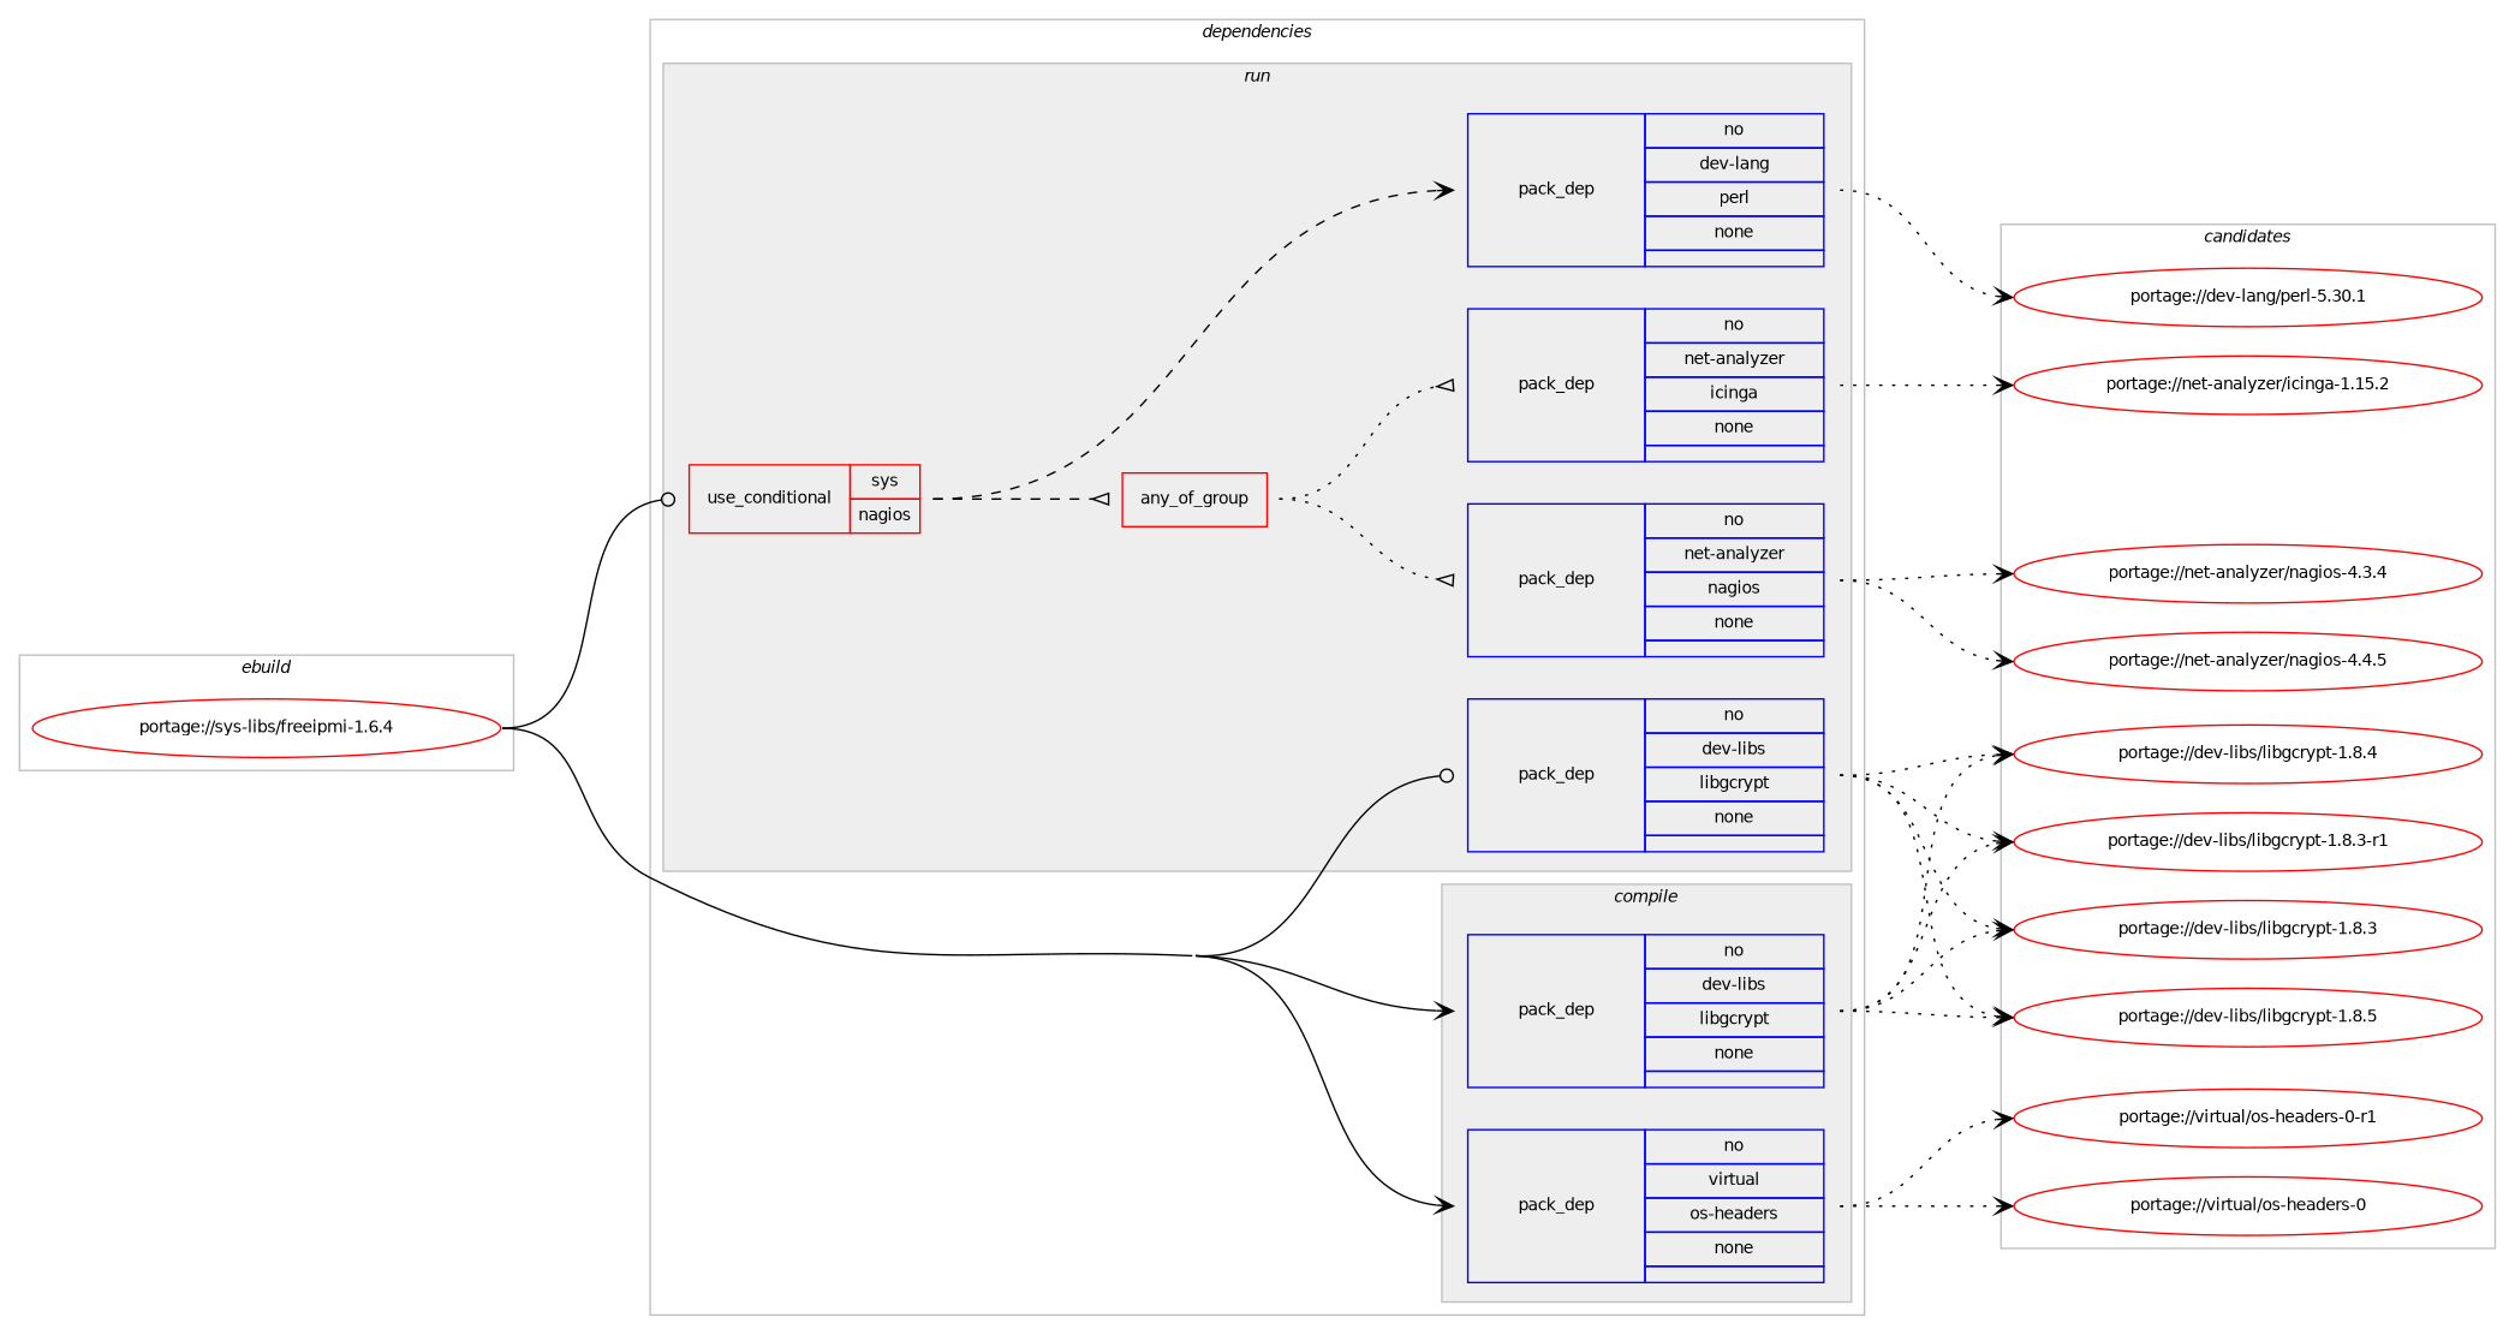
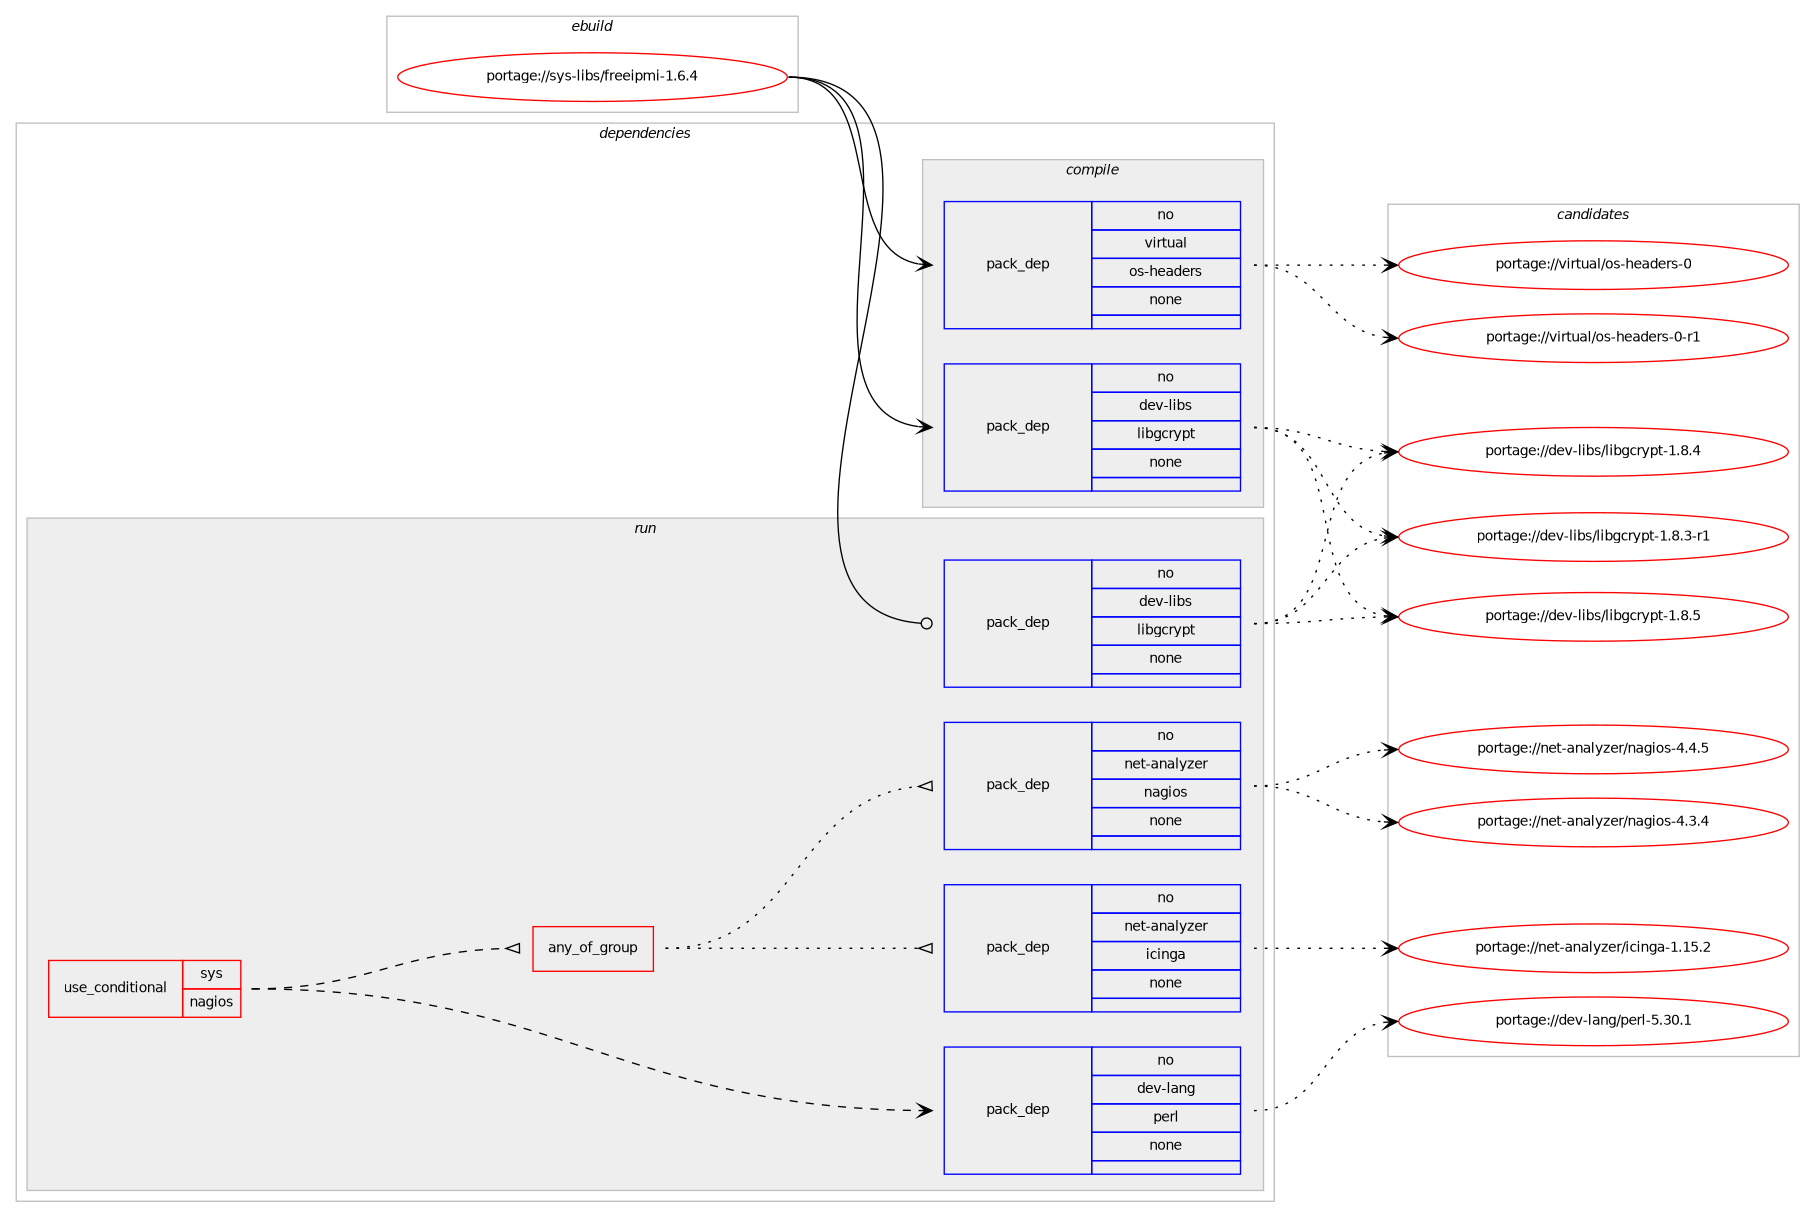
  digraph {
    compound=true
    concentrate=true
    fontname=Helvetica
    fontsize=10
    newrank=true
    rankdir=LR
    ranksep=1.5
    node [color=red fontname=Helvetica fontsize=10]
    edge [arrowhead=vee headport=w style=dotted tailport=e weight=100]
    n1 [label="portage://sys-libs/freeipmi-1.6.4" width=4]
    n2 [color=blue label=<<TABLE BORDER="0" CELLBORDER="1" CELLSPACING="0" CELLPADDING="4" WIDTH="220"><TR><TD ROWSPAN="6" CELLPADDING="30">pack_dep</TD></TR><TR><TD WIDTH="110">no</TD></TR><TR><TD>dev-libs</TD></TR><TR><TD>libgcrypt</TD></TR><TR><TD>none</TD></TR><TR><TD></TD></TR></TABLE>> shape=none]
    n3 [color=blue label=<<TABLE BORDER="0" CELLBORDER="1" CELLSPACING="0" CELLPADDING="4" WIDTH="220"><TR><TD ROWSPAN="6" CELLPADDING="30">pack_dep</TD></TR><TR><TD WIDTH="110">no</TD></TR><TR><TD>virtual</TD></TR><TR><TD>os-headers</TD></TR><TR><TD>none</TD></TR><TR><TD></TD></TR></TABLE>> shape=none]
    n4 [color=blue label=<<TABLE BORDER="0" CELLBORDER="1" CELLSPACING="0" CELLPADDING="4" WIDTH="220"><TR><TD ROWSPAN="6" CELLPADDING="30">pack_dep</TD></TR><TR><TD WIDTH="110">no</TD></TR><TR><TD>net-analyzer</TD></TR><TR><TD>icinga</TD></TR><TR><TD>none</TD></TR><TR><TD></TD></TR></TABLE>> shape=none]
    n5 [color=blue label=<<TABLE BORDER="0" CELLBORDER="1" CELLSPACING="0" CELLPADDING="4" WIDTH="220"><TR><TD ROWSPAN="6" CELLPADDING="30">pack_dep</TD></TR><TR><TD WIDTH="110">no</TD></TR><TR><TD>net-analyzer</TD></TR><TR><TD>nagios</TD></TR><TR><TD>none</TD></TR><TR><TD></TD></TR></TABLE>> shape=none]
    n6 [label=<<TABLE BORDER="0" CELLBORDER="1" CELLSPACING="0" CELLPADDING="4"><TR><TD CELLPADDING="10">any_of_group</TD></TR></TABLE>> shape=none]
    n7 [color=blue label=<<TABLE BORDER="0" CELLBORDER="1" CELLSPACING="0" CELLPADDING="4" WIDTH="220"><TR><TD ROWSPAN="6" CELLPADDING="30">pack_dep</TD></TR><TR><TD WIDTH="110">no</TD></TR><TR><TD>dev-lang</TD></TR><TR><TD>perl</TD></TR><TR><TD>none</TD></TR><TR><TD></TD></TR></TABLE>> shape=none]
    n8 [label=<<TABLE BORDER="0" CELLBORDER="1" CELLSPACING="0" CELLPADDING="4"><TR><TD ROWSPAN="3" CELLPADDING="10">use_conditional</TD></TR><TR><TD>sys</TD></TR><TR><TD>nagios</TD></TR></TABLE>> shape=none]
    n9 [color=blue label=<<TABLE BORDER="0" CELLBORDER="1" CELLSPACING="0" CELLPADDING="4" WIDTH="220"><TR><TD ROWSPAN="6" CELLPADDING="30">pack_dep</TD></TR><TR><TD WIDTH="110">no</TD></TR><TR><TD>dev-libs</TD></TR><TR><TD>libgcrypt</TD></TR><TR><TD>none</TD></TR><TR><TD></TD></TR></TABLE>> shape=none]
    n10 [label="portage://dev-libs/libgcrypt-1.8.5" width=4]
    n11 [label="portage://dev-libs/libgcrypt-1.8.4" width=4]
    n12 [label="portage://dev-libs/libgcrypt-1.8.3-r1" width=4]
-   n13 [label="portage://dev-libs/libgcrypt-1.8.3" width=4]
    n14 [label="portage://virtual/os-headers-0-r1" width=4]
    n15 [label="portage://virtual/os-headers-0" width=4]
    n16 [label="portage://net-analyzer/icinga-1.15.2" width=4]
    n17 [label="portage://net-analyzer/nagios-4.4.5" width=4]
    n18 [label="portage://net-analyzer/nagios-4.3.4" width=4]
    n19 [label="portage://dev-lang/perl-5.30.1" width=4]
    subgraph cluster_1 {
      color=gray
      label=<<i>ebuild</i>>
      rank=same
      n1
    }
    subgraph cluster_2 {
      color=gray
      label=<<i>dependencies</i>>
      subgraph cluster_3 {
        color=gray
        fillcolor="#eeeeee"
        label=<<i>compile</i>>
        style=filled
        subgraph sub_4 {
          color=gray
          fillcolor="#eeeeee"
          label=<<i>compile</i>>
          style=filled
          n2
        }
        subgraph sub_5 {
          color=gray
          fillcolor="#eeeeee"
          label=<<i>compile</i>>
          style=filled
          n3
        }
      }
      subgraph cluster_6 {
        color=gray
        fillcolor="#eeeeee"
        label=<<i>compile and run</i>>
        style=filled
      }
      subgraph cluster_7 {
        color=gray
        fillcolor="#eeeeee"
        label=<<i>run</i>>
        style=filled
        subgraph sub_8 {
          color=gray
          fillcolor="#eeeeee"
          label=<<i>run</i>>
          style=filled
          n8
          subgraph sub_9 {
            color=gray
            fillcolor="#eeeeee"
            label=<<i>run</i>>
            style=filled
            n6
            subgraph sub_10 {
              color=gray
              fillcolor="#eeeeee"
              label=<<i>run</i>>
              style=filled
              n4
            }
            subgraph sub_11 {
              color=gray
              fillcolor="#eeeeee"
              label=<<i>run</i>>
              style=filled
              n5
            }
          }
          subgraph sub_12 {
            color=gray
            fillcolor="#eeeeee"
            label=<<i>run</i>>
            style=filled
            n7
          }
        }
        subgraph sub_13 {
          color=gray
          fillcolor="#eeeeee"
          label=<<i>run</i>>
          style=filled
          n9
        }
      }
    }
    subgraph cluster_14 {
      color=gray
      label=<<i>candidates</i>>
      rank=same
      subgraph sub_15 {
        color=black
        label=<<i>candidates</i>>
        nodesep=1
        rank=same
        n10
        n11
        n12
-       n13
      }
      subgraph sub_16 {
        color=black
        label=<<i>candidates</i>>
        nodesep=1
        rank=same
        n14
        n15
      }
      subgraph sub_17 {
        color=black
        label=<<i>candidates</i>>
        nodesep=1
        rank=same
        n16
      }
      subgraph sub_18 {
        color=black
        label=<<i>candidates</i>>
        nodesep=1
        rank=same
        n17
        n18
      }
      subgraph sub_19 {
        color=black
        label=<<i>candidates</i>>
        nodesep=1
        rank=same
        n19
      }
      subgraph sub_20 {
        color=black
        label=<<i>candidates</i>>
        nodesep=1
        rank=same
        n10
        n11
        n12
-       n13
      }
    }
    n1 -> n2 [style=solid weight=20]
    n1 -> n3 [style=solid weight=20]
-   n1 -> n8 [arrowhead=odot style=solid weight=20]
    n1 -> n9 [arrowhead=odot style=solid weight=20]
    n2 -> n10
    n2 -> n11
    n2 -> n12
-   n2 -> n13
    n3 -> n14
    n3 -> n15
    n4 -> n16
    n5 -> n17
    n5 -> n18
    n6 -> n4 [arrowhead=oinv weight=20]
    n6 -> n5 [arrowhead=oinv weight=20]
    n7 -> n19
    n8 -> n6 [arrowhead=oinv style=dashed weight=20]
    n8 -> n7 [style=dashed weight=20]
    n9 -> n10
    n9 -> n11
    n9 -> n12
-   n9 -> n13
  }
